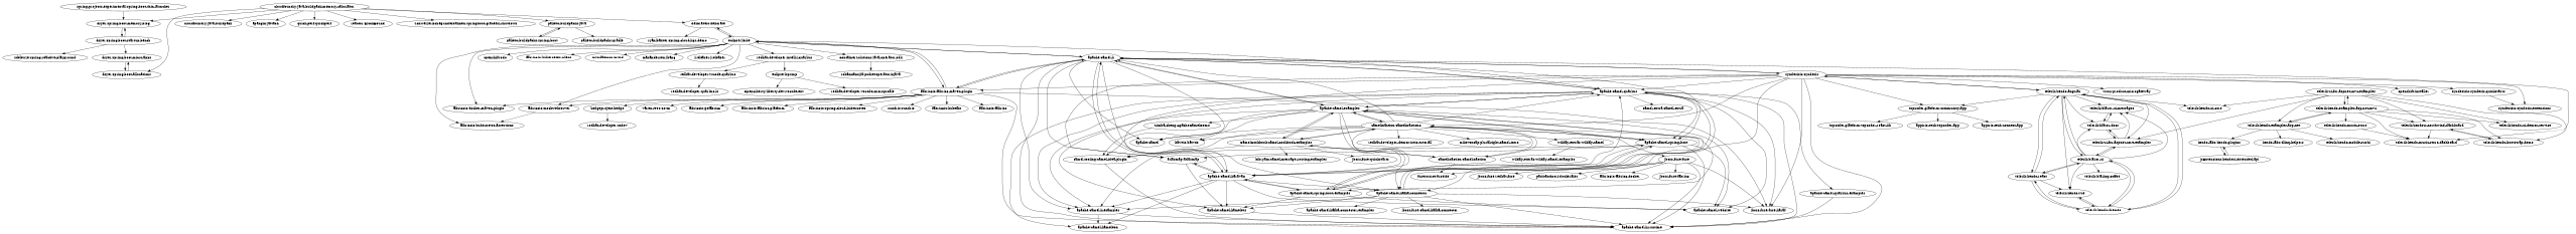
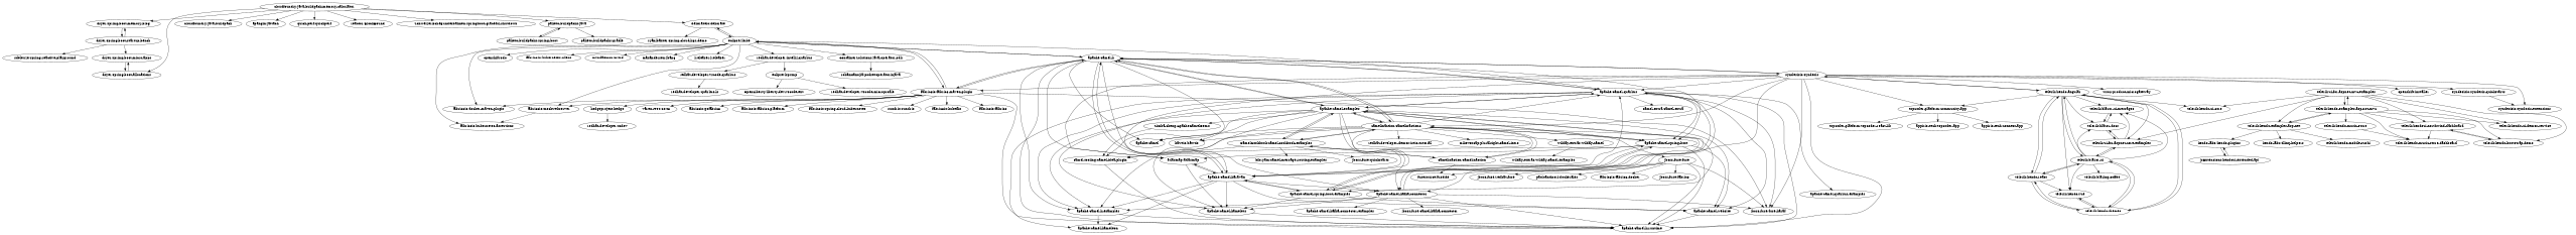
  digraph {
    "cloudfoundry/java-buildpack-memory-calculator" [l="10.104,22.94"]
    "dsyer/spring-boot-memory-blog" [l="10.078,22.89"]
    "dekorateio/dekorate" [l="10.077,23.025"]
    "cloudfoundry/java-buildpack" [l="-10.007,1.101"]
    "apangin/jattach" [l="8.915,21.456"]
    "quick-perf/quickperf" [l="8.976,21.137"]
    "paketo-buildpacks/java" [l="10.149,22.919"]
    "dsyer/spring-boot-allocations" [l="10.112,22.903"]
    "reactor/BlockHound" [l="9.14,21.159"]
    "SchweizerischeBundesbahnen/springboot-graceful-shutdown" [l="10.135,22.95"]
    "dsyer/spring-boot-startup-bench" [l="10.092,22.865"]
    "eclipse/jkube" [l="10.061,23.089"]
    "ryanjbaxter/spring-cloud-k8s-demo" [l="10.074,22.996"]
    "paketo-buildpacks/spring-boot" [l="10.169,22.903"]
    "paketo-buildpacks/gradle" [l="10.173,22.927"]
    "dsyer/spring-boot-micro-apps" [l="10.116,22.88"]
    "sdeleuze/spring-reactive-playground" [l="47.374,-3.583"]
    "apache/camel-k" [l="10.029,23.141"]
    "apache/camel-quarkus" [l="10.042,23.153"]
    "fabric8io/fabric8-maven-plugin" [l="10.018,23.107"]
    "fabric8io/docker-maven-plugin" [l="9.259,21.318"]
    "fabric8io/mockwebserver" [l="10.037,23.075"]
    "openshift/odo" [l="-13.115,-3.709"]
    "fabric8io/kubernetes-client" [l="9.273,21.262"]
    "redhat-developer/intellij-quarkus" [l="10.127,23.081"]
    "mvndaemon/mvnd" [l="9.014,21.2"]
    "maxandersen/jbang" [l="6.766,19.989"]
    "jreleaser/jreleaser" [l="8.997,21.13"]
    "fabric8io/kubernetes-assertions" [l="10.056,23.067"]
    "ContainerSolutions/java-operator-sdk" [l="10.093,23.065"]
    "camelinaction/camelinaction2" [l="10.036,23.204"]
    "CamelCookbook/camel-cookbook-examples" [l="10.061,23.223"]
    "camelinaction/camelinaction" [l="10.052,23.239"]
    "apache/camel-examples" [l="10.048,23.183"]
    "apache/camel" [l="9.384,21.592"]
    "hawtio/hawtio" [l="9.218,21.65"]
    "apache/camel-spring-boot" [l="10.034,23.177"]
    "apache/camel-spring-boot-examples" [l="10.013,23.19"]
    "camel-tooling/camel-idea-plugin" [l="10.064,23.199"]
    "apache/camel-karavan" [l="10.021,23.171"]
    "jboss-fuse/fuse" [l="10.085,23.182"]
    "wildfly-extras/wildfly-camel" [l="10.018,23.253"]
    "mikevoxcap/pluralsight-camel-intro" [l="10.011,23.231"]
    "redhat-developer-demos/istio-tutorial" [l="-13.995,-2.651"]
    "bibryam/camel-message-routing-examples" [l="10.09,23.25"]
    "jboss-fuse/quickstarts" [l="10.07,23.263"]
    "fusesource/fuseide" [l="10.089,23.227"]
    "apache/camel-website" [l="10.026,23.187"]
    "apache/camel-kamelets" [l="10.021,23.159"]
    "apache/camel-k-examples" [l="10.049,23.164"]
    "apache/camel-kafka-connector" [l="10.007,23.166"]
    "Simba-cheng/ApacheCamelDemo" [l="10.093,23.206"]
    "apache/camel-k-runtime" [l="10.036,23.163"]
    "syndesisio/syndesis" [l="9.978,23.156"]
    "atlasmap/atlasmap" [l="10.001,23.145"]
    "jboss-fuse/fuse-karaf" [l="10.017,23.148"]
    "apache/camel-kameleon" [l="10.064,23.156"]
    "apache/camel-quarkus-examples" [l="10.072,23.127"]
    "camel-extra/camel-extra" [l="10.082,23.143"]
    "jboss-fuse/fabric8" [l="10.116,23.164"]
    "jboss-fuse/redhat-fuse" [l="10.119,23.198"]
    "paoloantinori/dockerfiles" [l="10.112,23.18"]
    "fabric8io/fabric8-docker" [l="10.128,23.182"]
    "wildfly-extras/wildfly-camel-examples" [l="10.011,23.278"]
    "jboss-fuse/camel-kafka-connector" [l="9.983,23.18"]
    "apache/camel-kafka-connector-examples" [l="9.977,23.198"]
    "topcoder-platform/community-app" [l="9.919,23.135"]
    "openshift/installer" [l="-13.172,-3.609"]
    "telerik/kendo-angular" [l="9.892,23.168"]
    "syndesisio/syndesis-extensions" [l="9.95,23.152"]
    "wso2/product-microgateway" [l="12.454,26.225"]
    "syndesisio/syndesis-quickstarts" [l="9.95,23.168"]
    "sundrio/sundrio" [l="9.985,23.092"]
    "fabric8io/kubeflix" [l="7.361,23.058"]
    "fabric8io/fabric8" [l="9.203,21.583"]
    "varen1994/2048" [l="10.006,23.089"]
    "fabric8io/gofabric8" [l="9.148,21.736"]
    "fabric8io/fabric8-platform" [l="10.009,23.071"]
    "kedgeproject/kedge" [l="9.979,23.056"]
    "fabric8io/spring-cloud-kubernetes" [l="7.379,23.008"]
    "topcoder-platform/topcoder-react-lib" [l="9.902,23.124"]
    "appirio-tech/topcoder-app" [l="9.916,23.108"]
    "appirio-tech/connect-app" [l="9.892,23.111"]
    "telerik/ui-for-aspnet-core-examples" [l="9.835,23.193"]
    "telerik/kendo-ui-core" [l="25.801,18.223"]
    "telerik/kendo-themes" [l="9.86,23.155"]
    "telerik/kendo-vue" [l="9.875,23.151"]
    "telerik/blazor-ui" [l="9.851,23.173"]
    "telerik/kendo-react" [l="9.871,23.169"]
    "telerik/blazor-docs" [l="9.855,23.194"]
    "telerik/blazor-ui-messages" [l="9.867,23.189"]
    "telerik/blazing-coffee" [l="9.822,23.163"]
    "redhat-developer/ocdev" [l="9.965,23.036"]
    "telerik/kendo-examples-asp-net-mvc" [l="9.732,23.238"]
    "telerik/kendo-examples-asp-net" [l="9.712,23.214"]
    "telerik/ui-for-aspnet-mvc-examples" [l="9.755,23.222"]
    "telerik/kendo-music-store" [l="9.712,23.268"]
    "telerik/kendoui-northwind-dashboard" [l="9.749,23.255"]
    "telerik/kendo-ui-demos-service" [l="9.712,23.236"]
    "telerik/kendo-bootstrap-demo" [l="9.764,23.246"]
    "telerik/kendo-music-store-dashboard" [l="9.729,23.262"]
    "kendo-labs/dlinq-helpers" [l="9.705,23.187"]
    "telerik/kendo-mobile-sushi" [l="9.688,23.201"]
    "kendo-labs/kendo-plugins" [l="9.669,23.219"]
    "jsExtensions/kendoui-extended-api" [l="9.646,23.22"]
    "redhat-developer/vscode-quarkus" [l="10.157,23.064"]
    "eclipse/lsp4mp" [l="10.159,23.088"]
    "rohanKanojia/podsetoperatorinjava" [l="10.116,23.048"]
    "redhat-developer/quarkus-ls" [l="10.181,23.054"]
    "redhat-developer/vscode-microprofile" [l="10.176,23.099"]
    "OpenLiberty/liberty-dev-vscode-ext" [l="10.179,23.084"]
-   "spring-projects-experimental/spring-boot-thin-launcher" [l="10.048,22.864"]
    "cloudfoundry/java-buildpack-memory-calculator" -> "dsyer/spring-boot-memory-blog"
    "cloudfoundry/java-buildpack-memory-calculator" -> "dekorateio/dekorate"
    "cloudfoundry/java-buildpack-memory-calculator" -> "cloudfoundry/java-buildpack" [e=1]
    "cloudfoundry/java-buildpack-memory-calculator" -> "apangin/jattach" [e=1]
    "cloudfoundry/java-buildpack-memory-calculator" -> "quick-perf/quickperf" [e=1]
    "cloudfoundry/java-buildpack-memory-calculator" -> "paketo-buildpacks/java"
    "cloudfoundry/java-buildpack-memory-calculator" -> "dsyer/spring-boot-allocations"
    "cloudfoundry/java-buildpack-memory-calculator" -> "reactor/BlockHound" [e=1]
    "cloudfoundry/java-buildpack-memory-calculator" -> "SchweizerischeBundesbahnen/springboot-graceful-shutdown"
    "dsyer/spring-boot-memory-blog" -> "dsyer/spring-boot-startup-bench"
    "dekorateio/dekorate" -> "eclipse/jkube"
    "dekorateio/dekorate" -> "ryanjbaxter/spring-cloud-k8s-demo"
    "paketo-buildpacks/java" -> "paketo-buildpacks/spring-boot"
    "paketo-buildpacks/java" -> "paketo-buildpacks/gradle"
    "dsyer/spring-boot-allocations" -> "dsyer/spring-boot-micro-apps"
    "dsyer/spring-boot-startup-bench" -> "dsyer/spring-boot-memory-blog"
    "dsyer/spring-boot-startup-bench" -> "dsyer/spring-boot-micro-apps"
    "dsyer/spring-boot-startup-bench" -> "sdeleuze/spring-reactive-playground" [e=1]
    "eclipse/jkube" -> "dekorateio/dekorate"
    "eclipse/jkube" -> "apache/camel-k"
    "eclipse/jkube" -> "apache/camel-quarkus"
    "eclipse/jkube" -> "fabric8io/fabric8-maven-plugin"
    "eclipse/jkube" -> "fabric8io/docker-maven-plugin" [e=1]
    "eclipse/jkube" -> "fabric8io/mockwebserver"
    "eclipse/jkube" -> "openshift/odo" [e=1]
    "eclipse/jkube" -> "fabric8io/kubernetes-client" [e=1]
    "eclipse/jkube" -> "redhat-developer/intellij-quarkus"
    "eclipse/jkube" -> "mvndaemon/mvnd" [e=1]
    "eclipse/jkube" -> "maxandersen/jbang" [e=1]
    "eclipse/jkube" -> "jreleaser/jreleaser" [e=1]
    "eclipse/jkube" -> "fabric8io/kubernetes-assertions"
    "eclipse/jkube" -> "ContainerSolutions/java-operator-sdk"
    "paketo-buildpacks/spring-boot" -> "paketo-buildpacks/java"
    "dsyer/spring-boot-micro-apps" -> "dsyer/spring-boot-allocations"
    "apache/camel-k" -> "eclipse/jkube"
    "apache/camel-k" -> "apache/camel-quarkus"
    "apache/camel-k" -> "fabric8io/fabric8-maven-plugin"
-   "apache/camel-k" -> "telerik/kendo-music-store-dashboard"
+   "apache/camel-k" -> "camelinaction/camelinaction2"
    "apache/camel-k" -> "apache/camel-examples"
    "apache/camel-k" -> "apache/camel" [e=1]
    "apache/camel-k" -> "hawtio/hawtio" [e=1]
    "apache/camel-k" -> "apache/camel-spring-boot"
    "apache/camel-k" -> "apache/camel-karavan"
    "apache/camel-k" -> "apache/camel-k-examples"
    "apache/camel-k" -> "apache/camel-kafka-connector"
    "apache/camel-k" -> "apache/camel-k-runtime"
    "apache/camel-k" -> "syndesisio/syndesis"
    "apache/camel-k" -> "atlasmap/atlasmap"
    "apache/camel-quarkus" -> "apache/camel-k"
    "apache/camel-quarkus" -> "apache/camel-examples"
    "apache/camel-quarkus" -> "apache/camel-spring-boot"
    "apache/camel-quarkus" -> "apache/camel-website"
    "apache/camel-quarkus" -> "apache/camel-kamelets"
    "apache/camel-quarkus" -> "apache/camel-k-examples"
    "apache/camel-quarkus" -> "apache/camel-kafka-connector"
    "apache/camel-quarkus" -> "apache/camel-k-runtime"
    "apache/camel-quarkus" -> "jboss-fuse/fuse-karaf"
    "apache/camel-quarkus" -> "apache/camel-kameleon"
    "apache/camel-quarkus" -> "apache/camel-quarkus-examples"
    "apache/camel-quarkus" -> "camel-extra/camel-extra"
    "fabric8io/fabric8-maven-plugin" -> "eclipse/jkube"
    "fabric8io/fabric8-maven-plugin" -> "apache/camel-k"
    "fabric8io/fabric8-maven-plugin" -> "fabric8io/docker-maven-plugin" [e=1]
    "fabric8io/fabric8-maven-plugin" -> "fabric8io/mockwebserver"
    "fabric8io/fabric8-maven-plugin" -> "apache/camel-k-runtime"
    "fabric8io/fabric8-maven-plugin" -> "jboss-fuse/fuse-karaf"
    "fabric8io/fabric8-maven-plugin" -> "sundrio/sundrio"
    "fabric8io/fabric8-maven-plugin" -> "fabric8io/kubeflix" [e=1]
    "fabric8io/fabric8-maven-plugin" -> "fabric8io/fabric8" [e=1]
    "fabric8io/fabric8-maven-plugin" -> "varen1994/2048"
    "fabric8io/fabric8-maven-plugin" -> "fabric8io/gofabric8" [e=1]
    "fabric8io/fabric8-maven-plugin" -> "fabric8io/fabric8-platform"
    "fabric8io/fabric8-maven-plugin" -> "kedgeproject/kedge"
    "fabric8io/fabric8-maven-plugin" -> "fabric8io/spring-cloud-kubernetes" [e=1]
    "fabric8io/mockwebserver" -> "fabric8io/kubernetes-assertions"
    "redhat-developer/intellij-quarkus" -> "redhat-developer/vscode-quarkus"
    "redhat-developer/intellij-quarkus" -> "eclipse/lsp4mp"
    "ContainerSolutions/java-operator-sdk" -> "rohanKanojia/podsetoperatorinjava"
    "camelinaction/camelinaction2" -> "apache/camel-k"
    "camelinaction/camelinaction2" -> "apache/camel-quarkus"
    "camelinaction/camelinaction2" -> "CamelCookbook/camel-cookbook-examples"
    "camelinaction/camelinaction2" -> "camelinaction/camelinaction"
    "camelinaction/camelinaction2" -> "apache/camel-examples"
    "camelinaction/camelinaction2" -> "apache/camel" [e=1]
    "camelinaction/camelinaction2" -> "hawtio/hawtio" [e=1]
    "camelinaction/camelinaction2" -> "apache/camel-spring-boot"
    "camelinaction/camelinaction2" -> "apache/camel-spring-boot-examples"
    "camelinaction/camelinaction2" -> "camel-tooling/camel-idea-plugin"
    "camelinaction/camelinaction2" -> "apache/camel-karavan"
    "camelinaction/camelinaction2" -> "jboss-fuse/fuse"
    "camelinaction/camelinaction2" -> "wildfly-extras/wildfly-camel"
    "camelinaction/camelinaction2" -> "mikevoxcap/pluralsight-camel-intro"
    "camelinaction/camelinaction2" -> "redhat-developer-demos/istio-tutorial" [e=1]
    "CamelCookbook/camel-cookbook-examples" -> "camelinaction/camelinaction2"
    "CamelCookbook/camel-cookbook-examples" -> "camelinaction/camelinaction"
    "CamelCookbook/camel-cookbook-examples" -> "apache/camel-examples"
    "CamelCookbook/camel-cookbook-examples" -> "camel-tooling/camel-idea-plugin"
    "CamelCookbook/camel-cookbook-examples" -> "bibryam/camel-message-routing-examples"
    "CamelCookbook/camel-cookbook-examples" -> "jboss-fuse/quickstarts"
    "camelinaction/camelinaction" -> "camelinaction/camelinaction2"
    "camelinaction/camelinaction" -> "CamelCookbook/camel-cookbook-examples"
    "camelinaction/camelinaction" -> "fusesource/fuseide"
    "apache/camel-examples" -> "apache/camel-k"
    "apache/camel-examples" -> "apache/camel-quarkus"
    "apache/camel-examples" -> "camelinaction/camelinaction2"
    "apache/camel-examples" -> "CamelCookbook/camel-cookbook-examples"
    "apache/camel-examples" -> "apache/camel" [e=1]
    "apache/camel-examples" -> "apache/camel-spring-boot"
    "apache/camel-examples" -> "apache/camel-spring-boot-examples"
    "apache/camel-examples" -> "camel-tooling/camel-idea-plugin"
    "apache/camel-examples" -> "apache/camel-karavan"
    "apache/camel-examples" -> "apache/camel-website"
+   "apache/camel-examples" -> "apache/camel-kamelets"
    "apache/camel-examples" -> "apache/camel-k-examples"
    "apache/camel-examples" -> "apache/camel-kafka-connector"
    "apache/camel-examples" -> "Simba-cheng/ApacheCamelDemo"
    "apache/camel-spring-boot" -> "apache/camel-examples"
    "apache/camel-spring-boot" -> "apache/camel-spring-boot-examples"
    "apache/camel-spring-boot" -> "apache/camel-website"
    "apache/camel-spring-boot" -> "apache/camel-k-examples"
    "apache/camel-spring-boot" -> "apache/camel-k-runtime"
    "apache/camel-spring-boot" -> "atlasmap/atlasmap"
    "apache/camel-spring-boot-examples" -> "apache/camel-examples"
    "apache/camel-spring-boot-examples" -> "apache/camel-spring-boot"
    "apache/camel-spring-boot-examples" -> "apache/camel-karavan"
    "apache/camel-spring-boot-examples" -> "apache/camel-website"
    "apache/camel-spring-boot-examples" -> "apache/camel-kamelets"
    "camel-tooling/camel-idea-plugin" -> "apache/camel-k-runtime"
    "apache/camel-karavan" -> "apache/camel-k"
    "apache/camel-karavan" -> "apache/camel-quarkus"
    "apache/camel-karavan" -> "apache/camel-spring-boot"
    "apache/camel-karavan" -> "apache/camel-spring-boot-examples"
    "apache/camel-karavan" -> "apache/camel-website"
    "apache/camel-karavan" -> "apache/camel-kamelets"
    "apache/camel-karavan" -> "apache/camel-k-examples"
    "apache/camel-karavan" -> "apache/camel-kafka-connector"
    "apache/camel-karavan" -> "atlasmap/atlasmap"
    "apache/camel-karavan" -> "apache/camel-kameleon"
    "jboss-fuse/fuse" -> "fusesource/fuseide"
    "jboss-fuse/fuse" -> "apache/camel-k-runtime"
    "jboss-fuse/fuse" -> "jboss-fuse/fuse-karaf"
    "jboss-fuse/fuse" -> "jboss-fuse/fabric8"
    "jboss-fuse/fuse" -> "jboss-fuse/redhat-fuse"
    "jboss-fuse/fuse" -> "paoloantinori/dockerfiles"
    "jboss-fuse/fuse" -> "fabric8io/fabric8-docker"
    "wildfly-extras/wildfly-camel" -> "wildfly-extras/wildfly-camel-examples"
-   "apache/camel-quarkus-examples" -> "apache/camel-k-runtime"
+   "apache/camel-website" -> "apache/camel-k-runtime"
    "apache/camel-kamelets" -> "apache/camel-k-runtime"
    "apache/camel-k-examples" -> "apache/camel-k-runtime"
    "apache/camel-k-examples" -> "apache/camel-kameleon"
    "apache/camel-kafka-connector" -> "apache/camel-quarkus"
    "apache/camel-kafka-connector" -> "apache/camel-kamelets"
    "apache/camel-kafka-connector" -> "apache/camel-k-examples"
    "apache/camel-kafka-connector" -> "apache/camel-k-runtime"
    "apache/camel-kafka-connector" -> "jboss-fuse/fuse-karaf"
    "apache/camel-kafka-connector" -> "jboss-fuse/camel-kafka-connector"
    "apache/camel-kafka-connector" -> "apache/camel-kafka-connector-examples"
    "Simba-cheng/ApacheCamelDemo" -> "camel-tooling/camel-idea-plugin"
    "syndesisio/syndesis" -> "apache/camel-k"
    "syndesisio/syndesis" -> "apache/camel-quarkus"
    "syndesisio/syndesis" -> "fabric8io/fabric8-maven-plugin"
    "syndesisio/syndesis" -> "camelinaction/camelinaction2"
    "syndesisio/syndesis" -> "apache/camel-karavan"
    "syndesisio/syndesis" -> "apache/camel-kafka-connector"
    "syndesisio/syndesis" -> "apache/camel-k-runtime"
    "syndesisio/syndesis" -> "atlasmap/atlasmap"
    "syndesisio/syndesis" -> "jboss-fuse/fuse-karaf"
    "syndesisio/syndesis" -> "topcoder-platform/community-app"
    "syndesisio/syndesis" -> "openshift/installer" [e=1]
    "syndesisio/syndesis" -> "telerik/kendo-angular"
    "syndesisio/syndesis" -> "syndesisio/syndesis-extensions"
    "syndesisio/syndesis" -> "wso2/product-microgateway" [e=1]
    "syndesisio/syndesis" -> "syndesisio/syndesis-quickstarts"
    "atlasmap/atlasmap" -> "apache/camel-karavan"
    "atlasmap/atlasmap" -> "apache/camel-kamelets"
    "topcoder-platform/community-app" -> "topcoder-platform/topcoder-react-lib"
    "topcoder-platform/community-app" -> "appirio-tech/topcoder-app"
    "topcoder-platform/community-app" -> "appirio-tech/connect-app"
    "telerik/kendo-angular" -> "syndesisio/syndesis"
    "telerik/kendo-angular" -> "topcoder-platform/community-app"
    "telerik/kendo-angular" -> "telerik/ui-for-aspnet-core-examples"
    "telerik/kendo-angular" -> "telerik/kendo-ui-core" [e=1]
    "telerik/kendo-angular" -> "telerik/kendo-themes"
    "telerik/kendo-angular" -> "telerik/kendo-vue"
    "telerik/kendo-angular" -> "telerik/blazor-ui"
    "telerik/kendo-angular" -> "telerik/kendo-react"
    "telerik/kendo-angular" -> "telerik/blazor-docs"
    "telerik/kendo-angular" -> "telerik/blazor-ui-messages"
    "syndesisio/syndesis-quickstarts" -> "syndesisio/syndesis-extensions"
    "kedgeproject/kedge" -> "redhat-developer/ocdev"
    "telerik/ui-for-aspnet-core-examples" -> "telerik/blazor-ui"
    "telerik/ui-for-aspnet-core-examples" -> "telerik/blazor-docs"
    "telerik/ui-for-aspnet-core-examples" -> "telerik/blazor-ui-messages"
    "telerik/kendo-themes" -> "telerik/kendo-angular"
    "telerik/kendo-themes" -> "telerik/kendo-vue"
    "telerik/kendo-themes" -> "telerik/blazor-ui"
    "telerik/kendo-themes" -> "telerik/kendo-react"
    "telerik/kendo-vue" -> "telerik/kendo-themes"
    "telerik/blazor-ui" -> "telerik/kendo-angular"
    "telerik/blazor-ui" -> "telerik/ui-for-aspnet-core-examples"
    "telerik/blazor-ui" -> "telerik/kendo-themes"
    "telerik/blazor-ui" -> "telerik/kendo-vue"
    "telerik/blazor-ui" -> "telerik/kendo-react"
    "telerik/blazor-ui" -> "telerik/blazor-docs"
    "telerik/blazor-ui" -> "telerik/blazor-ui-messages"
    "telerik/blazor-ui" -> "telerik/blazing-coffee"
    "telerik/kendo-react" -> "telerik/kendo-angular"
    "telerik/kendo-react" -> "telerik/kendo-themes"
    "telerik/kendo-react" -> "telerik/kendo-vue"
    "telerik/kendo-react" -> "telerik/blazor-ui"
    "telerik/blazor-docs" -> "telerik/ui-for-aspnet-core-examples"
    "telerik/blazor-docs" -> "telerik/blazor-ui-messages"
    "telerik/blazor-ui-messages" -> "telerik/blazor-docs"
    "telerik/kendo-examples-asp-net-mvc" -> "telerik/kendo-examples-asp-net"
    "telerik/kendo-examples-asp-net-mvc" -> "telerik/ui-for-aspnet-mvc-examples"
    "telerik/kendo-examples-asp-net-mvc" -> "telerik/kendo-music-store"
    "telerik/kendo-examples-asp-net-mvc" -> "telerik/kendoui-northwind-dashboard"
    "telerik/kendo-examples-asp-net-mvc" -> "telerik/kendo-ui-demos-service"
    "telerik/kendo-examples-asp-net-mvc" -> "telerik/kendo-bootstrap-demo"
    "telerik/kendo-examples-asp-net-mvc" -> "telerik/kendo-music-store-dashboard"
    "telerik/kendo-examples-asp-net" -> "telerik/kendo-examples-asp-net-mvc"
    "telerik/kendo-examples-asp-net" -> "kendo-labs/dlinq-helpers"
    "telerik/kendo-examples-asp-net" -> "telerik/kendo-mobile-sushi"
    "telerik/kendo-examples-asp-net" -> "kendo-labs/kendo-plugins"
    "telerik/ui-for-aspnet-mvc-examples" -> "telerik/ui-for-aspnet-core-examples"
    "telerik/ui-for-aspnet-mvc-examples" -> "telerik/kendo-ui-core" [e=1]
    "telerik/ui-for-aspnet-mvc-examples" -> "telerik/kendo-examples-asp-net-mvc"
    "telerik/ui-for-aspnet-mvc-examples" -> "telerik/kendo-examples-asp-net"
    "telerik/ui-for-aspnet-mvc-examples" -> "telerik/kendoui-northwind-dashboard"
    "telerik/ui-for-aspnet-mvc-examples" -> "telerik/kendo-ui-demos-service"
    "telerik/ui-for-aspnet-mvc-examples" -> "telerik/kendo-bootstrap-demo"
    "telerik/kendo-music-store" -> "telerik/kendo-music-store-dashboard"
    "telerik/kendoui-northwind-dashboard" -> "telerik/kendo-bootstrap-demo"
    "telerik/kendoui-northwind-dashboard" -> "telerik/kendo-music-store-dashboard"
    "telerik/kendo-bootstrap-demo" -> "telerik/kendoui-northwind-dashboard"
    "kendo-labs/kendo-plugins" -> "jsExtensions/kendoui-extended-api"
    "jsExtensions/kendoui-extended-api" -> "kendo-labs/kendo-plugins"
    "redhat-developer/vscode-quarkus" -> "redhat-developer/quarkus-ls"
    "eclipse/lsp4mp" -> "redhat-developer/vscode-microprofile"
    "eclipse/lsp4mp" -> "OpenLiberty/liberty-dev-vscode-ext"
-   "spring-projects-experimental/spring-boot-thin-launcher" -> "dsyer/spring-boot-memory-blog"
  }
